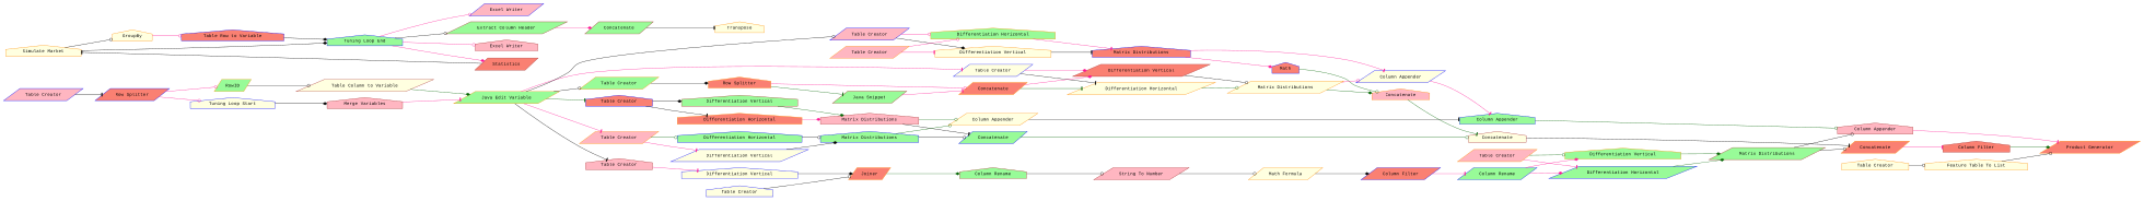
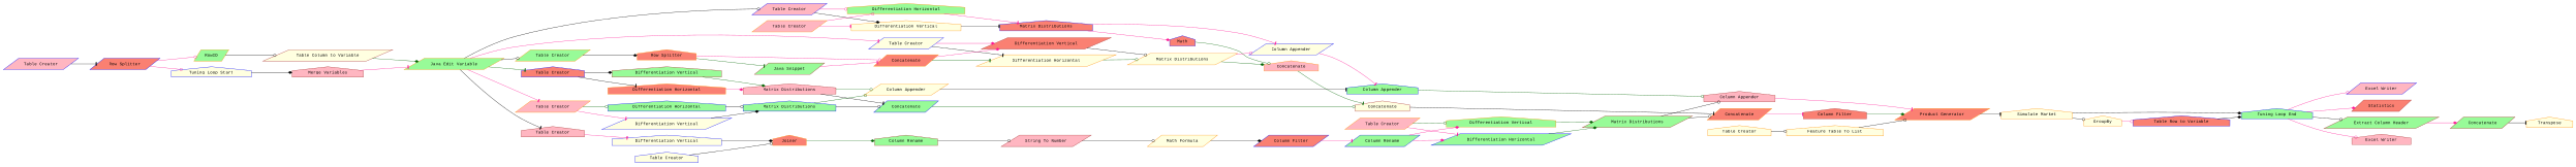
  digraph {
    fontname="Liberation Mono"
    rankdir=LR
    node [color=darkorange fillcolor=lightyellow fontname="Liberation Mono" shape=parallelogram style=filled]
    edge [arrowhead=odot color=black fontname="Liberation Mono"]
    n1 [color=blue fillcolor=salmon label="Matrix Distributions" shape=house]
    n2 [color=blue fillcolor=salmon label=Math shape=house]
    n3 [color=blue label="Column Appender"]
    n4 [fillcolor=lightpink label=Concatenate shape=house]
    n5 [color=blue fillcolor=palegreen label="Column Appender" shape=house]
    n6 [color=brown label=Concatenate shape=house]
-   n7 [fillcolor=salmon label=Joiner]
+   n7 [fillcolor=salmon label=Joiner shape=house]
    n8 [color=brown fillcolor=palegreen label="Column Rename" shape=house]
    n9 [color=brown fillcolor=lightpink label="String To Number"]
    n10 [label="Math Formula"]
    n11 [color=blue fillcolor=salmon label="Row Splitter"]
    n12 [fillcolor=palegreen label=RowID]
    n13 [color=blue label="Tuning Loop Start" shape=house]
    n14 [color=brown label="Table Column to Variable"]
    n15 [color=brown fillcolor=lightpink label="Merge Variables" shape=house]
    n16 [fillcolor=palegreen label="Java Edit Variable"]
    n17 [fillcolor=salmon label="Product Generator"]
    n18 [label="Simulate Market" shape=house]
    n19 [label=GroupBy shape=house]
    n20 [color=blue fillcolor=palegreen label="Tuning Loop End" shape=house]
    n21 [color=blue fillcolor=salmon label="Table Row to Variable" shape=house]
    n22 [color=blue fillcolor=lightpink label="Excel Writer"]
    n23 [color=brown fillcolor=salmon label=Statistics]
    n24 [color=brown fillcolor=palegreen label="Extract Column Header"]
    n25 [color=brown fillcolor=lightpink label="Excel Writer" shape=house]
    n26 [color=blue fillcolor=salmon label="Table Creator" shape=house]
    n27 [fillcolor=palegreen label="Table Creator"]
    n28 [color=brown fillcolor=lightpink label="Table Creator" shape=house]
    n29 [color=blue label="Table Creator"]
    n30 [fillcolor=lightpink label="Table Creator"]
    n31 [color=blue fillcolor=lightpink label="Table Creator"]
    n32 [color=brown fillcolor=palegreen label="Differentiation Vertical" shape=house]
    n33 [fillcolor=salmon label="Differentiation Horizontal" shape=house]
    n34 [fillcolor=salmon label="Row Splitter" shape=house]
    n35 [color=blue label="Differentiation Vertical" shape=house]
    n36 [color=brown fillcolor=salmon label="Differentiation Vertical"]
    n37 [label="Differentiation Horizontal"]
    n38 [color=blue fillcolor=palegreen label="Differentiation Horizontal" shape=house]
    n39 [color=blue label="Differentiation Vertical"]
    n40 [fillcolor=palegreen label="Differentiation Horizontal" shape=house]
    n41 [label="Differentiation Vertical" shape=house]
    n42 [color=brown fillcolor=lightpink label="Matrix Distributions" shape=house]
    n43 [color=blue fillcolor=palegreen label="Matrix Distributions" shape=house]
    n44 [color=blue fillcolor=palegreen label=Concatenate]
    n45 [label="Column Appender"]
    n46 [color=brown fillcolor=lightpink label="Column Appender" shape=house]
    n47 [color=brown fillcolor=palegreen label="Java Snippet"]
    n48 [fillcolor=salmon label=Concatenate]
    n49 [color=blue fillcolor=palegreen label="Column Rename"]
    n50 [color=blue fillcolor=palegreen label="Differentiation Horizontal"]
    n51 [fillcolor=palegreen label="Differentiation Vertical" shape=house]
    n52 [color=brown fillcolor=palegreen label="Matrix Distributions"]
    n53 [fillcolor=salmon label=Concatenate]
    n54 [fillcolor=lightpink label="Table Creator"]
    n55 [color=brown fillcolor=salmon label="Column Filter" shape=house]
    n56 [label="Matrix Distributions"]
    n57 [color=blue fillcolor=salmon label="Column Filter"]
    n58 [label="Feature Table To List" shape=house]
    n59 [color=brown fillcolor=palegreen label=Concatenate]
    n60 [fillcolor=lightpink label="Table Creator"]
    n61 [color=blue label="Table Creator" shape=house]
    n62 [label=Transpose shape=house]
    n63 [label="Table Creator" shape=house]
    n64 [color=blue fillcolor=lightpink label="Table Creator"]
    n1 -> n2 [arrowhead=diamond color=deeppink]
    n1 -> n3 [arrowhead=tee color=deeppink]
    n2 -> n4 [color=darkgreen]
    n3 -> n5 [arrowhead=tee color=deeppink]
    n4 -> n6 [arrowhead=tee color=darkgreen]
    n5 -> n46 [color=darkgreen]
    n6 -> n53 [arrowhead=tee]
    n7 -> n8 [arrowhead=diamond color=darkgreen]
    n8 -> n9
    n9 -> n10
    n10 -> n57 [arrowhead=diamond]
    n11 -> n12 [color=deeppink]
    n11 -> n13 [color=deeppink]
    n12 -> n14
    n13 -> n15 [arrowhead=diamond]
    n14 -> n16 [arrowhead=diamond color=darkgreen]
    n15 -> n16 [arrowhead=tee color=deeppink]
    n16 -> n26 [arrowhead=tee color=darkgreen]
    n16 -> n27
    n16 -> n28 [arrowhead=tee]
    n16 -> n29 [arrowhead=tee color=deeppink]
    n16 -> n30 [arrowhead=tee color=deeppink]
    n16 -> n31
-   n23 -> n18 [arrowhead=tee]
+   n17 -> n18 [arrowhead=tee]
    n18 -> n19
    n18 -> n20 [arrowhead=diamond]
    n19 -> n21 [color=deeppink]
    n20 -> n22 [color=deeppink]
    n20 -> n23 [arrowhead=diamond color=deeppink]
    n20 -> n24
    n20 -> n25 [color=deeppink]
    n21 -> n20 [arrowhead=diamond]
    n24 -> n59 [arrowhead=diamond color=deeppink]
    n26 -> n32 [arrowhead=diamond]
    n26 -> n33 [arrowhead=tee]
    n27 -> n34 [arrowhead=diamond]
    n28 -> n35 [arrowhead=tee color=deeppink]
    n29 -> n36 [arrowhead=diamond color=deeppink]
    n29 -> n37 [arrowhead=tee]
    n30 -> n38 [color=darkgreen]
    n30 -> n39 [arrowhead=tee color=deeppink]
    n31 -> n40 [color=deeppink]
    n31 -> n41 [arrowhead=diamond]
    n32 -> n42 [arrowhead=diamond color=darkgreen]
    n33 -> n42 [arrowhead=diamond color=deeppink]
    n34 -> n47 [arrowhead=tee color=darkgreen]
    n34 -> n48 [color=deeppink]
    n35 -> n7 [arrowhead=diamond]
    n36 -> n56
    n37 -> n56 [color=darkgreen]
    n38 -> n43
    n39 -> n43 [arrowhead=diamond]
    n40 -> n1 [arrowhead=tee color=deeppink]
    n41 -> n1 [arrowhead=tee]
    n42 -> n44 [arrowhead=tee]
    n42 -> n45 [color=darkgreen]
    n43 -> n44
    n43 -> n45 [color=darkgreen]
    n44 -> n6 [color=darkgreen]
    n45 -> n5 [arrowhead=tee]
    n46 -> n17 [arrowhead=tee color=deeppink]
    n47 -> n48 [arrowhead=tee color=deeppink]
    n48 -> n36 [arrowhead=diamond color=deeppink]
    n48 -> n37 [arrowhead=tee color=darkgreen]
    n49 -> n50 [arrowhead=diamond color=deeppink]
    n49 -> n51 [arrowhead=diamond color=deeppink]
    n50 -> n52 [arrowhead=diamond color=darkgreen]
    n51 -> n52 [arrowhead=diamond color=darkgreen]
    n52 -> n46
    n52 -> n53
    n53 -> n55 [arrowhead=tee color=deeppink]
    n54 -> n40 [color=deeppink]
    n54 -> n41 [arrowhead=tee color=deeppink]
    n55 -> n17 [arrowhead=diamond color=darkgreen]
    n56 -> n3 [color=deeppink]
    n56 -> n4 [arrowhead=diamond color=darkgreen]
    n57 -> n49 [arrowhead=tee color=deeppink]
    n58 -> n17
    n59 -> n62 [arrowhead=tee]
    n60 -> n50 [arrowhead=tee color=deeppink]
    n60 -> n51 [color=darkgreen]
    n61 -> n7
    n63 -> n58
    n64 -> n11 [arrowhead=tee]
  }
